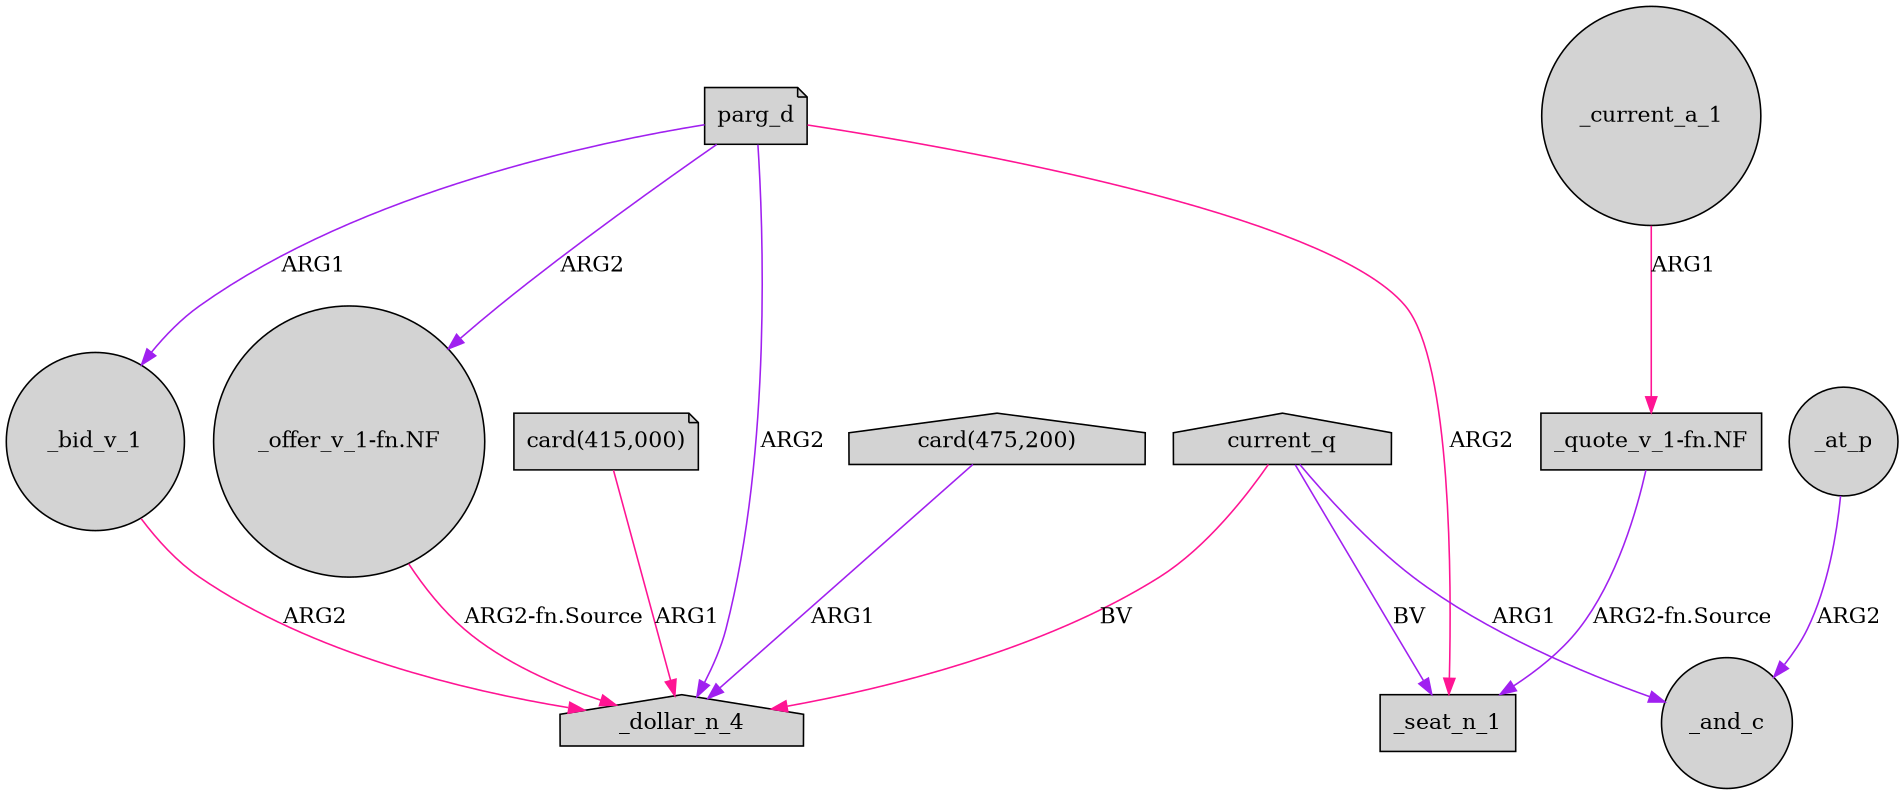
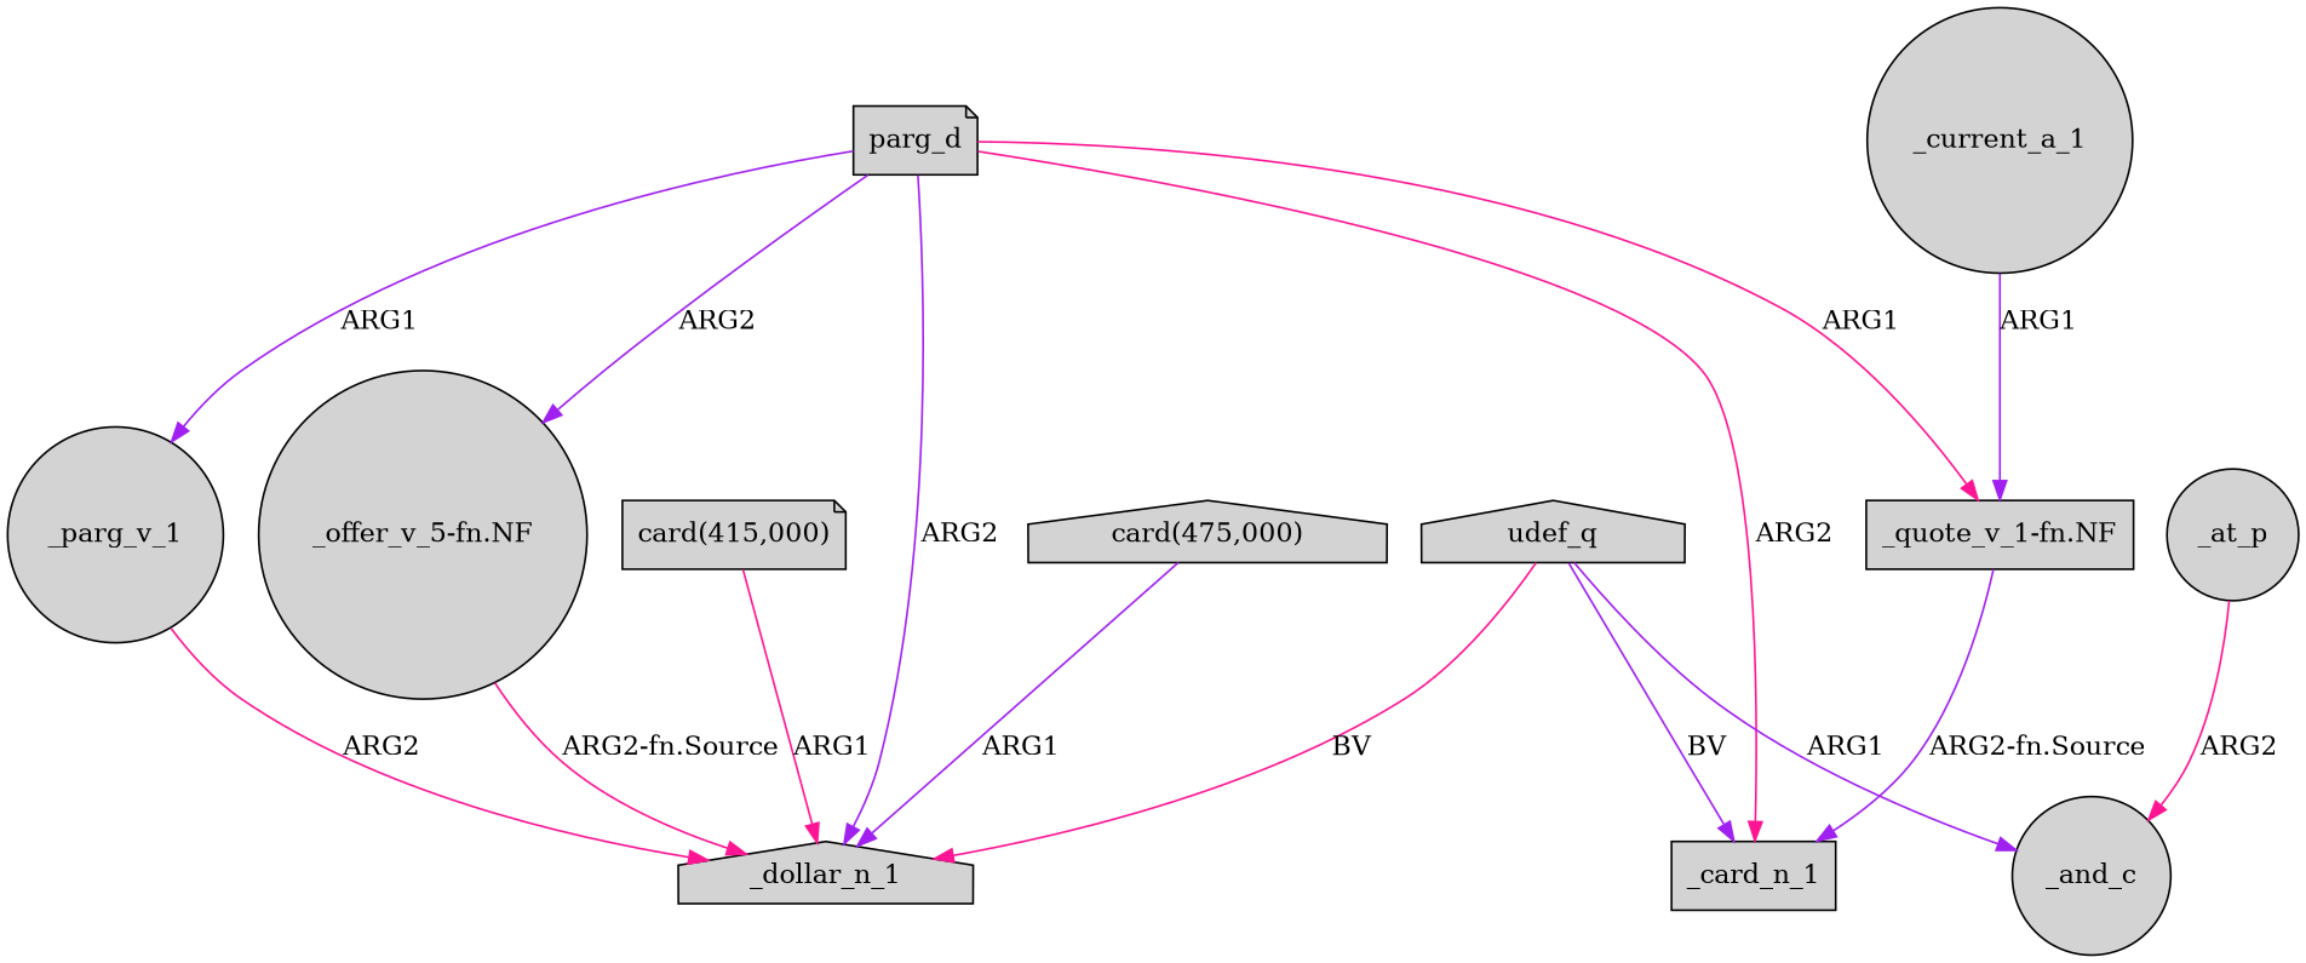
  digraph {
    node [shape=circle style=filled]
    edge [color=purple]
-   _dollar_n_1 [shape=house label=_dollar_n_4]
-   _bid_v_1
+   _dollar_n_1 [shape=house]
+   _bid_v_1 [label=_parg_v_1]
    n3 [label="card(415,000)" shape=note]
    parg_d [shape=note]
-   "_offer_v_1-fn.NF"
-   _seat_n_1 [shape=box]
+   "_offer_v_1-fn.NF" [label="_offer_v_5-fn.NF"]
+   _seat_n_1 [shape=box label=_card_n_1]
    "_quote_v_1-fn.NF" [shape=box]
-   udef_q [shape=house label=current_q]
+   udef_q [shape=house]
    _and_c
    _current_a_1
    _at_p
-   "card(475,000)" [shape=house label="card(475,200)"]
+   "card(475,000)" [shape=house]
    _bid_v_1 -> _dollar_n_1 [color=deeppink label=ARG2]
    n3 -> _dollar_n_1 [color=deeppink label=ARG1]
    parg_d -> _dollar_n_1 [label=ARG2]
    parg_d -> _bid_v_1 [label=ARG1]
    parg_d -> "_offer_v_1-fn.NF" [label=ARG2]
    parg_d -> _seat_n_1 [color=deeppink label=ARG2]
+   parg_d -> "_quote_v_1-fn.NF" [color=deeppink label=ARG1]
    "_offer_v_1-fn.NF" -> _dollar_n_1 [color=deeppink label="ARG2-fn.Source"]
    "_quote_v_1-fn.NF" -> _seat_n_1 [label="ARG2-fn.Source"]
    udef_q -> _dollar_n_1 [color=deeppink label=BV]
    udef_q -> _seat_n_1 [label=BV]
    udef_q -> _and_c [label=ARG1]
-   _current_a_1 -> "_quote_v_1-fn.NF" [color=deeppink label=ARG1]
-   _at_p -> _and_c [label=ARG2]
+   _current_a_1 -> "_quote_v_1-fn.NF" [label=ARG1]
+   _at_p -> _and_c [color=deeppink label=ARG2]
    "card(475,000)" -> _dollar_n_1 [label=ARG1]
  }
